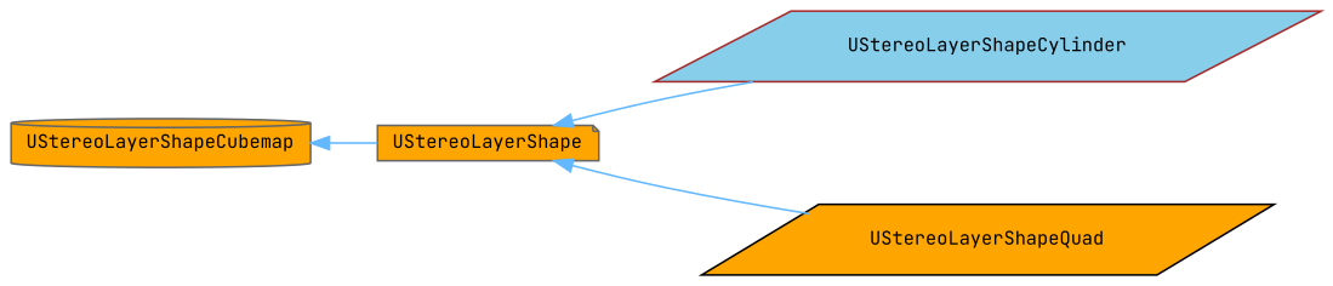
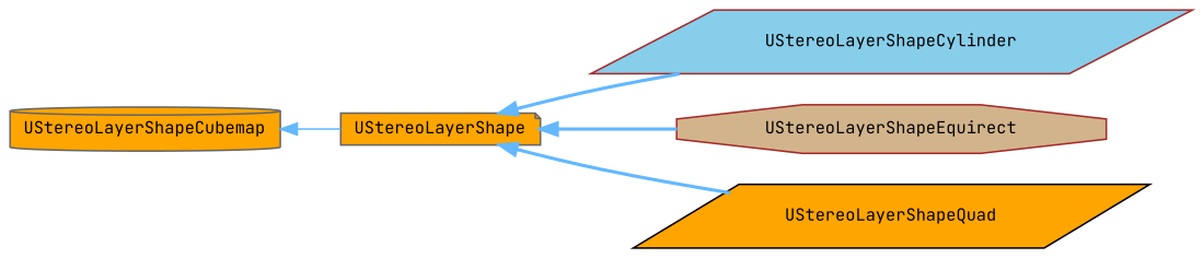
  digraph {
    fontname="JetBrains Mono"
    rankdir=LR
    node [color=gray40 fillcolor=orange fontname="JetBrains Mono" fontsize=10 shape=parallelogram style=filled]
    edge [color=steelblue1 dir=back fontname="JetBrains Mono" fontsize=10 labelfontname=Helvetica labelfontsize=10 style=bold]
    n1 [height=0.2 label=UStereoLayerShape shape=note width=0.4]
    n2 [color=brown fillcolor=skyblue height=0.2 label=UStereoLayerShapeCylinder width=0.4]
+   n3 [color=brown fillcolor=tan height=0.2 label=UStereoLayerShapeEquirect shape=octagon width=0.4]
    n4 [color=black height=0.2 label=UStereoLayerShapeQuad width=0.4]
    n5 [height=0.2 label=UStereoLayerShapeCubemap shape=cylinder width=0.4]
-   n1 -> n2 [style=solid]
-   n1 -> n4 [style=solid]
+   n1 -> n2
+   n1 -> n3
+   n1 -> n4
    n5 -> n1 [style=solid]
  }
